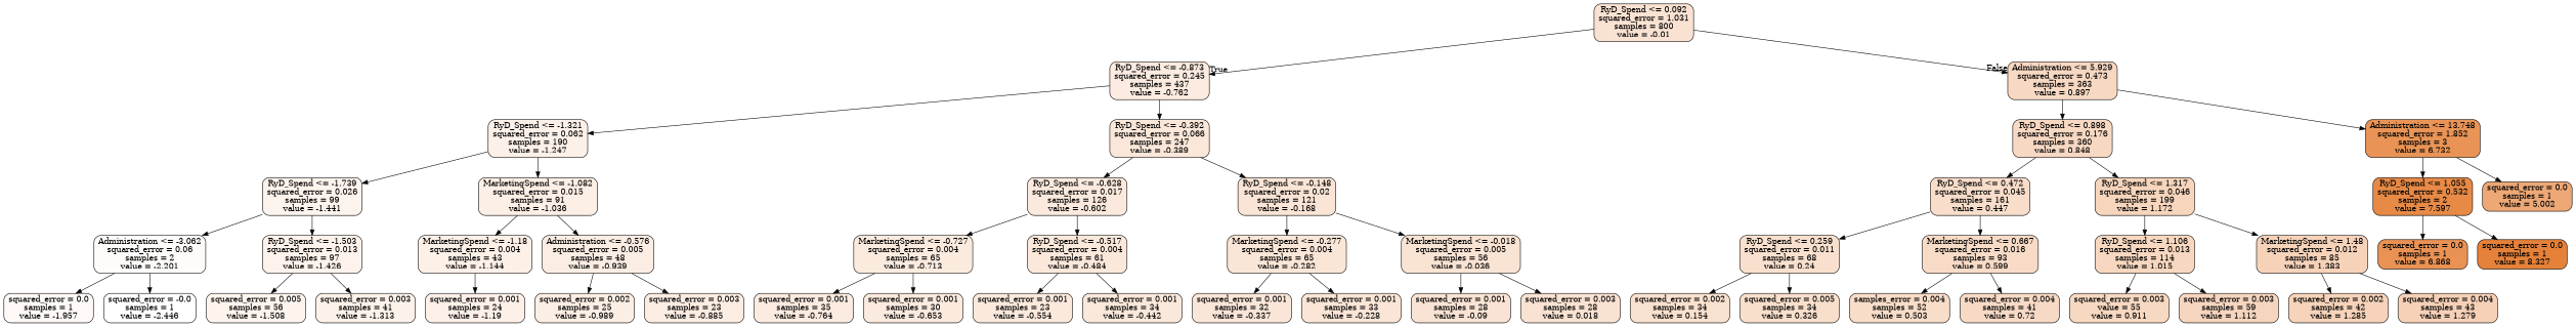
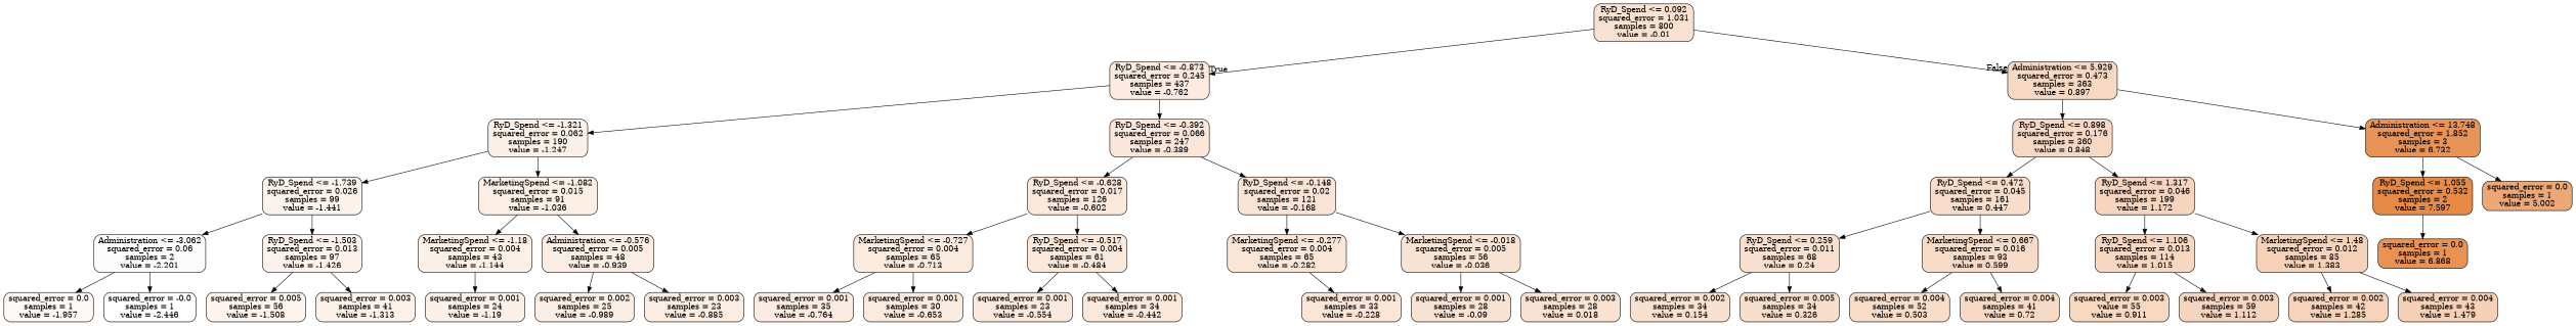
  digraph {
    fontname="DejaVu Serif"
    node [color=black fillcolor="#f9e2d2" fontname="DejaVu Serif" shape=box style="filled, rounded"]
    edge [fontname="DejaVu Serif"]
    n1 [label="RyD_Spend <= 0.092\nsquared_error = 1.031\nsamples = 800\nvalue = -0.01"]
    n2 [fillcolor="#fbebe0" label="RyD_Spend <= -0.873\nsquared_error = 0.245\nsamples = 437\nvalue = -0.762"]
    n3 [fillcolor="#f7d8c2" label="Administration <= 5.929\nsquared_error = 0.473\nsamples = 363\nvalue = 0.897"]
    n4 [fillcolor="#fcf1e9" label="RyD_Spend <= -1.321\nsquared_error = 0.062\nsamples = 190\nvalue = -1.247"]
    n5 [fillcolor="#fae7d9" label="RyD_Spend <= -0.392\nsquared_error = 0.066\nsamples = 247\nvalue = -0.389"]
    n6 [fillcolor="#f7d8c2" label="RyD_Spend <= 0.898\nsquared_error = 0.176\nsamples = 360\nvalue = 0.848"]
    n7 [fillcolor="#e99456" label="Administration <= 13.748\nsquared_error = 1.852\nsamples = 3\nvalue = 6.732"]
    n8 [fillcolor="#fdf3ed" label="RyD_Spend <= -1.739\nsquared_error = 0.026\nsamples = 99\nvalue = -1.441"]
    n9 [fillcolor="#fcefe5" label="MarketingSpend <= -1.082\nsquared_error = 0.015\nsamples = 91\nvalue = -1.036"]
    n10 [fillcolor="#fbe9dd" label="RyD_Spend <= -0.628\nsquared_error = 0.017\nsamples = 126\nvalue = -0.602"]
    n11 [fillcolor="#fae4d5" label="RyD_Spend <= -0.148\nsquared_error = 0.02\nsamples = 121\nvalue = -0.168"]
    n12 [fillcolor="#fefcfa" label="Administration <= -3.062\nsquared_error = 0.06\nsamples = 2\nvalue = -2.201"]
    n13 [fillcolor="#fdf3ec" label="RyD_Spend <= -1.503\nsquared_error = 0.013\nsamples = 97\nvalue = -1.426"]
    n14 [fillcolor="#fcf0e7" label="MarketingSpend <= -1.18\nsquared_error = 0.004\nsamples = 43\nvalue = -1.144"]
    n15 [fillcolor="#fbede3" label="Administration <= -0.576\nsquared_error = 0.005\nsamples = 48\nvalue = -0.939"]
    n16 [fillcolor="#fef9f6" label="squared_error = 0.0\nsamples = 1\nvalue = -1.957"]
    n17 [fillcolor="#ffffff" label="squared_error = -0.0\nsamples = 1\nvalue = -2.446"]
    n18 [fillcolor="#fdf4ee" label="squared_error = 0.005\nsamples = 56\nvalue = -1.508"]
    n19 [fillcolor="#fcf2ea" label="squared_error = 0.003\nsamples = 41\nvalue = -1.313"]
    n20 [fillcolor="#fcf0e8" label="squared_error = 0.001\nsamples = 24\nvalue = -1.19"]
    n21 [fillcolor="#fbeee4" label="squared_error = 0.002\nsamples = 25\nvalue = -0.989"]
    n22 [fillcolor="#fbede2" label="squared_error = 0.003\nsamples = 23\nvalue = -0.885"]
    n23 [fillcolor="#fbebdf" label="MarketingSpend <= -0.727\nsquared_error = 0.004\nsamples = 65\nvalue = -0.713"]
    n24 [fillcolor="#fae8db" label="RyD_Spend <= -0.517\nsquared_error = 0.004\nsamples = 61\nvalue = -0.484"]
    n25 [fillcolor="#fae6d7" label="MarketingSpend <= -0.277\nsquared_error = 0.004\nsamples = 65\nvalue = -0.282"]
    n26 [fillcolor="#f9e3d3" label="MarketingSpend <= -0.018\nsquared_error = 0.005\nsamples = 56\nvalue = -0.036"]
    n27 [fillcolor="#fbebe0" label="squared_error = 0.001\nsamples = 35\nvalue = -0.764"]
    n28 [fillcolor="#fbeade" label="squared_error = 0.001\nsamples = 30\nvalue = -0.653"]
    n29 [fillcolor="#fae9dc" label="squared_error = 0.001\nsamples = 23\nvalue = -0.554"]
    n30 [fillcolor="#fae8da" label="squared_error = 0.001\nsamples = 34\nvalue = -0.442"]
-   n31 [fillcolor="#fae6d8" label="squared_error = 0.001\nsamples = 32\nvalue = -0.337"]
    n32 [fillcolor="#fae5d6" label="squared_error = 0.001\nsamples = 33\nvalue = -0.228"]
    n33 [fillcolor="#f9e3d4" label="squared_error = 0.001\nsamples = 28\nvalue = -0.09"]
    n34 [label="squared_error = 0.003\nsamples = 28\nvalue = 0.018"]
    n35 [fillcolor="#f8ddca" label="RyD_Spend <= 0.472\nsquared_error = 0.045\nsamples = 161\nvalue = 0.447"]
    n36 [fillcolor="#f6d5bc" label="RyD_Spend <= 1.317\nsquared_error = 0.046\nsamples = 199\nvalue = 1.172"]
    n37 [fillcolor="#e78a46" label="RyD_Spend <= 1.055\nsquared_error = 0.532\nsamples = 2\nvalue = 7.597"]
    n38 [fillcolor="#eda876" label="squared_error = 0.0\nsamples = 1\nvalue = 5.002"]
    n39 [fillcolor="#f9e0ce" label="RyD_Spend <= 0.259\nsquared_error = 0.011\nsamples = 68\nvalue = 0.24"]
    n40 [fillcolor="#f8dbc7" label="MarketingSpend <= 0.667\nsquared_error = 0.016\nsamples = 93\nvalue = 0.599"]
    n41 [fillcolor="#f7d7bf" label="RyD_Spend <= 1.106\nsquared_error = 0.013\nsamples = 114\nvalue = 1.015"]
    n42 [fillcolor="#f6d2b9" label="MarketingSpend <= 1.48\nsquared_error = 0.012\nsamples = 85\nvalue = 1.383"]
    n43 [fillcolor="#f9e1cf" label="squared_error = 0.002\nsamples = 34\nvalue = 0.154"]
    n44 [fillcolor="#f8dfcc" label="squared_error = 0.005\nsamples = 34\nvalue = 0.326"]
-   n45 [fillcolor="#f8ddc9" label="samples_error = 0.004\nsamples = 52\nvalue = 0.503"]
+   n45 [fillcolor="#f8ddc9" label="squared_error = 0.004\nsamples = 52\nvalue = 0.503"]
    n46 [fillcolor="#f7dac5" label="squared_error = 0.004\nsamples = 41\nvalue = 0.72"]
    n47 [fillcolor="#f7d8c1" label="squared_error = 0.003\nvalue = 55\nvalue = 0.911"]
    n48 [fillcolor="#f6d5be" label="squared_error = 0.003\nsamples = 59\nvalue = 1.112"]
    n49 [fillcolor="#f6d3ba" label="squared_error = 0.002\nsamples = 42\nvalue = 1.285"]
-   n50 [fillcolor="#f6d1b7" label="squared_error = 0.004\nsamples = 43\nvalue = 1.279"]
+   n50 [fillcolor="#f6d1b7" label="squared_error = 0.004\nsamples = 43\nvalue = 1.479"]
    n51 [fillcolor="#e99254" label="squared_error = 0.0\nsamples = 1\nvalue = 6.868"]
-   n52 [fillcolor="#e58139" label="squared_error = 0.0\nsamples = 1\nvalue = 8.327"]
    n1 -> n2 [headlabel=True labelangle=45 labeldistance=2.5]
    n1 -> n3 [headlabel=False labelangle=-45 labeldistance=2.5]
    n2 -> n4
    n2 -> n5
    n3 -> n6
    n3 -> n7
    n4 -> n8
    n4 -> n9
    n5 -> n10
    n5 -> n11
    n6 -> n35
    n6 -> n36
    n7 -> n37
    n7 -> n38
    n8 -> n12
    n8 -> n13
    n9 -> n14
    n9 -> n15
    n10 -> n23
    n10 -> n24
    n11 -> n25
    n11 -> n26
    n12 -> n16
    n12 -> n17
    n13 -> n18
    n13 -> n19
    n14 -> n20
    n15 -> n21
    n15 -> n22
    n23 -> n27
    n23 -> n28
    n24 -> n29
    n24 -> n30
-   n25 -> n31
    n25 -> n32
    n26 -> n33
    n26 -> n34
    n35 -> n39
    n35 -> n40
    n36 -> n41
    n36 -> n42
    n37 -> n51
-   n37 -> n52
    n39 -> n43
    n39 -> n44
    n40 -> n45
    n40 -> n46
    n41 -> n47
    n41 -> n48
    n42 -> n49
    n42 -> n50
  }
